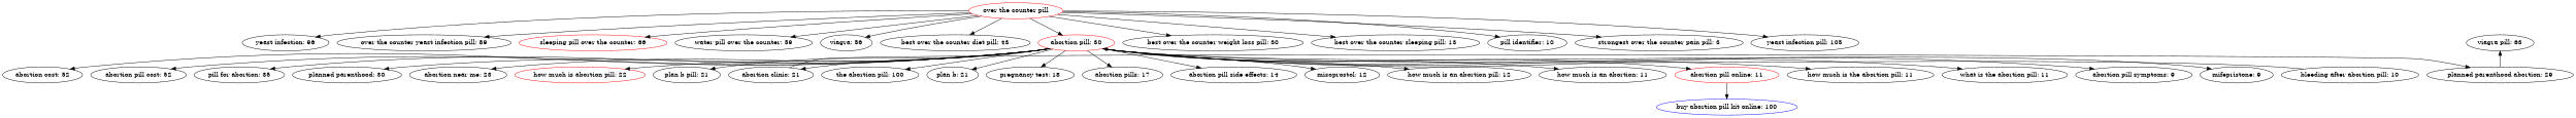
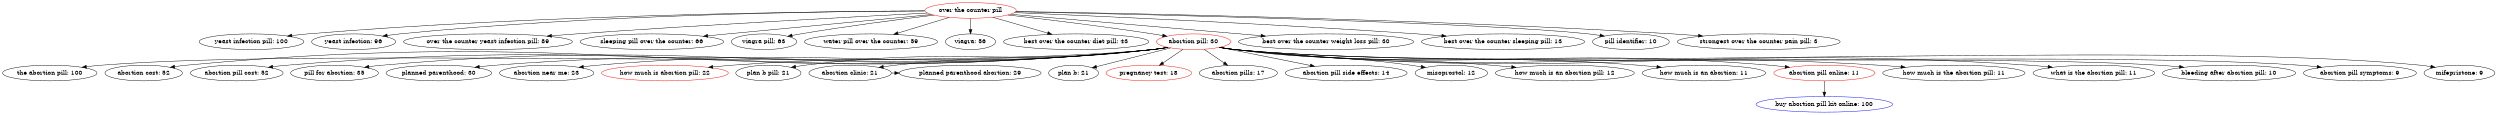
  digraph {
    n1 [color=red label="over the counter pill"]
-   n2 [label="yeast infection pill: 105"]
+   n2 [label="yeast infection pill: 100"]
    n3 [label="yeast infection: 96"]
    n4 [label="over the counter yeast infection pill: 89"]
-   n5 [label="sleeping pill over the counter: 66" color=red]
+   n5 [label="sleeping pill over the counter: 66"]
    n6 [label="viagra pill: 63"]
    n7 [label="water pill over the counter: 59"]
    n8 [label="viagra: 56"]
    n9 [label="best over the counter diet pill: 43"]
    n10 [color=red label="abortion pill: 30"]
    n11 [label="best over the counter weight loss pill: 30"]
    n12 [label="best over the counter sleeping pill: 13"]
    n13 [label="pill identifier: 10"]
    n14 [label="strongest over the counter pain pill: 3"]
    n15 [label="the abortion pill: 100"]
    n16 [label="abortion cost: 52"]
    n17 [label="abortion pill cost: 52"]
    n18 [label="pill for abortion: 35"]
    n19 [label="planned parenthood: 30"]
    n20 [label="planned parenthood abortion: 29"]
    n21 [label="abortion near me: 23"]
    n22 [color=red label="how much is abortion pill: 22"]
    n23 [label="plan b pill: 21"]
    n24 [label="abortion clinic: 21"]
    n25 [label="plan b: 21"]
-   n26 [label="pregnancy test: 18"]
+   n26 [label="pregnancy test: 18" color=red]
    n27 [label="abortion pills: 17"]
    n28 [label="abortion pill side effects: 14"]
    n29 [label="misoprostol: 12"]
    n30 [label="how much is an abortion pill: 12"]
    n31 [label="how much is an abortion: 11"]
    n32 [color=red label="abortion pill online: 11"]
    n33 [label="how much is the abortion pill: 11"]
    n34 [label="what is the abortion pill: 11"]
    n35 [label="bleeding after abortion pill: 10"]
    n36 [label="abortion pill symptoms: 9"]
    n37 [label="mifepristone: 9"]
    n38 [color=blue label="buy abortion pill kit online: 100"]
    subgraph sub_1 {
      rank=same
      n1
    }
    subgraph sub_2 {
      rank=same
      n2
      n3
      n4
      n5
      n6
      n7
      n8
      n9
      n10
      n11
      n12
      n13
      n14
    }
    subgraph sub_3 {
      rank=same
      n15
      n16
      n17
      n18
      n19
      n20
      n21
      n22
      n23
      n24
      n25
      n26
      n27
      n28
      n29
      n30
      n31
      n32
      n33
      n34
      n35
      n36
      n37
    }
    subgraph sub_4 {
      rank=same
      n38
    }
    n1 -> n2
    n1 -> n3
    n1 -> n4
    n1 -> n5
-   n20 -> n6
+   n1 -> n6
    n1 -> n7
    n1 -> n8
    n1 -> n9
    n1 -> n10
    n1 -> n11
    n1 -> n12
    n1 -> n13
    n1 -> n14
    n10 -> n15
    n10 -> n16
    n10 -> n17
    n10 -> n18
    n10 -> n19
    n10 -> n21
    n10 -> n22
    n10 -> n23
    n10 -> n24
    n10 -> n25
    n10 -> n26
    n10 -> n27
    n10 -> n28
    n10 -> n29
    n10 -> n30
    n10 -> n31
    n10 -> n32
    n10 -> n33
    n10 -> n34
-   n35 -> n10
+   n10 -> n35
    n10 -> n36
    n10 -> n37
    n24 -> n20
    n32 -> n38
  }
